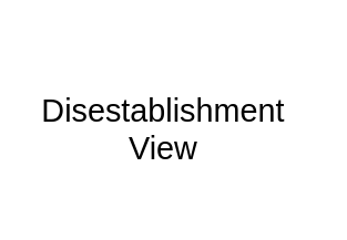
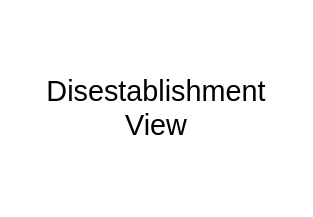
  <mxCell id="0" />
  <mxCell id="1" value="About" parent="0" />
  <mxCell id="2" value="Title" parent="0" />
- <mxCell id="3" value="Disestablishment View" style="text;html=1;strokeColor=none;fillColor=none;align=center;verticalAlign=middle;whiteSpace=wrap;rounded=0;fontSize=48;opacity=30;" vertex="1" parent="2"><mxGeometry x="5" y="35" width="480" height="320" as="geometry" /></mxCell>
+ <mxCell id="3" value="Disestablishment View" style="text;html=1;strokeColor=none;fillColor=none;align=center;verticalAlign=middle;whiteSpace=wrap;rounded=0;fontSize=48;opacity=30;" vertex="1" parent="2"><mxGeometry x="20" y="20" width="480" height="320" as="geometry" /></mxCell>
